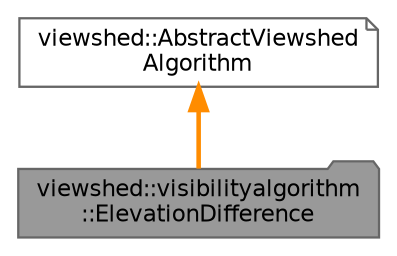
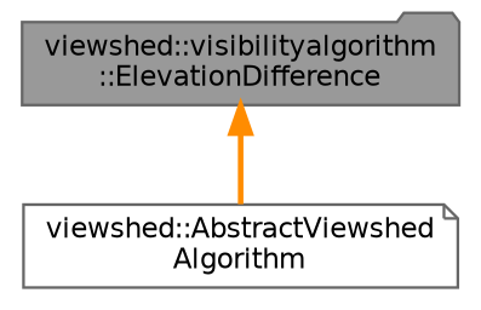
  digraph {
    node [color=gray40 fontname=Helvetica fontsize=10 style=filled]
    n1 [fillcolor=grey60 fontcolor=black height=0.2 label="viewshed::visibilityalgorithm\l::ElevationDifference" shape=folder width=0.4]
    n2 [fillcolor=white height=0.2 label="viewshed::AbstractViewshed\lAlgorithm" shape=note width=0.4]
-   n2 -> n1 [color=darkorange dir=back fontname=Helvetica fontsize=10 labelfontname=Helvetica labelfontsize=10 style=bold]
+   n1 -> n2 [color=darkorange dir=back fontname=Helvetica fontsize=10 labelfontname=Helvetica labelfontsize=10 style=bold]
  }
